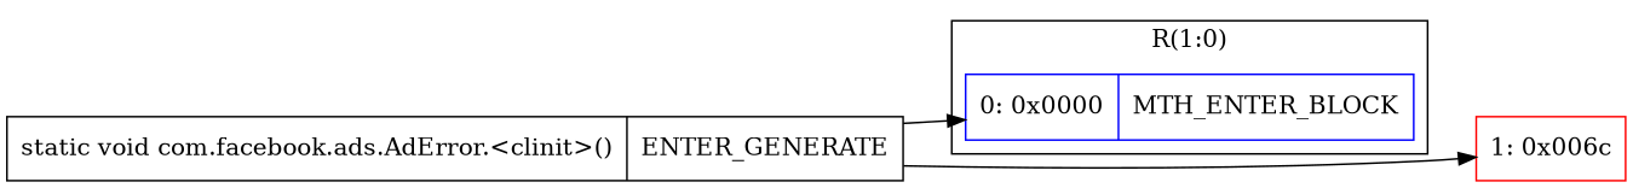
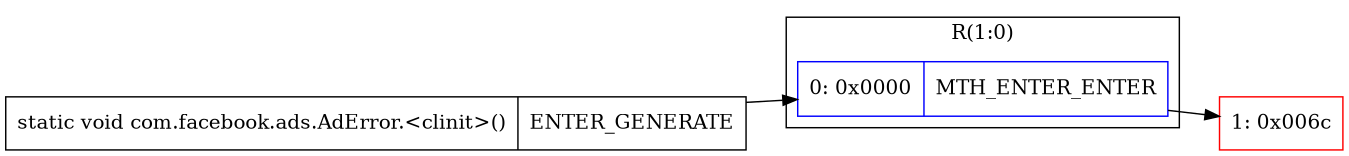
  digraph {
    rankdir=LR
    node [shape=record]
-   n1 [color=blue label="{0\:\ 0x0000|MTH_ENTER_BLOCK\l}"]
+   n1 [color=blue label="{0\:\ 0x0000|MTH_ENTER_ENTER\l}"]
    n2 [color=red label="{1\:\ 0x006c}"]
    n3 [label="{static void com.facebook.ads.AdError.\<clinit\>()  | ENTER_GENERATE\l}"]
    subgraph cluster_1 {
      label="R(1:0)"
      n1
    }
-   n3 -> n2
+   n1 -> n2
    n3 -> n1
  }
